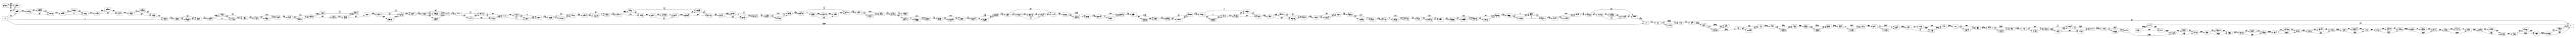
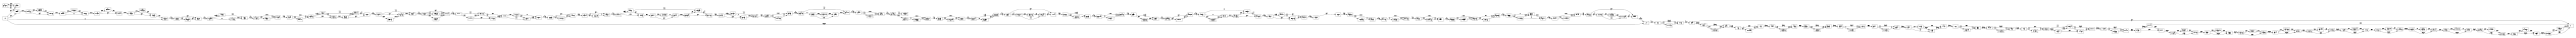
  digraph {
    rankdir=LR
    node [shape=rectangle]
    2
    76
    118
    11173
    129
    1
    264
    291
    13482
    346
    373
    11199
    409
    436
    13508
    556
    583
    13534
    589
    616
    11225
    627
    654
    11251
    697
    715
    739
    742
    778
    836
    11349
    940
    967
    11375
    973
    1030
    11431
    1054
    1084
    11487
    1111
    1120
    1147
    11536
    1150
    1174
    1177
    1189
    1216
    13644
    1361
    1388
    13670
    1518
    1586
    13737
    1614
    1646
    13768
    1676
    1703
    13794
    1739
    1772
    n65 [label=13824]
    1781
    n67 [label=1926]
    13870
    1832
    1914
    13951
    1937
    1997
    14010
    2092
    2123
    14040
    2126
    2154
    14067
    2158
    14080
    6472
    6481
    7009
    7046
    7078
    12855
    7099
    7126
    12881
    7192
    7219
    12907
    7258
    7285
    12933
    7330
    7333
    7360
    9869
    7399
    7405
    7426
    7432
    7462
    7489
    9921
    7519
    7546
    9947
    7561
    7573
    9974
    7585
    7612
    7621
    7648
    7684
    13013
    7687
    7714
    10085
    13039
    7717
    7741
    10112
    7768
    7774
    7780
    7801
    7807
    7885
    7912
    10187
    7924
    7957
    10219
    7977
    7978
    8005
    10339
    8017
    8116
    8047
    13152
    8146
    8089
    8157
    8173
    8184
    8259
    8286
    10408
    8348
    8375
    8411
    8402
    13212
    8447
    8492
    10514
    8496
    8540
    10557
    8567
    10583
    8585
    8612
    10609
    8624
    8663
    13250
    8734
    8774
    10617
    8788
    10644
    13276
    8815
    13302
    8819
    8846
    10674
    8897
    8924
    13328
    8993
    9020
    10700
    9113
    9140
    10757
    13354
    9155
    9182
    9187
    9191
    10813
    9242
    9260
    9287
-   10844
    9323
    9376
    10896
    9416
    9443
    10922
    9467
    9494
    10948
    9533
    9575
    10989
    9603
    11016
    9623
    9650
    11028
    9671
    9719
    9749
    11092
    9758
    9799
    11102
    11129
    13456
    0
    2 -> 76 [label=407]
    76 -> 118 [label=363]
    76 -> 11173 [label=44]
    118 -> 129 [label=407]
    11173 -> 118 [label=44]
    129 -> 1 [label=81]
    129 -> 264 [label=326]
    264 -> 291 [label=306]
    264 -> 13482 [label=20]
-   13482 -> 346 [label=326]
+   291 -> 346 [label=326]
    13482 -> 291 [label=20]
    346 -> 373 [label=262]
    346 -> 11199 [label=64]
    373 -> 409 [label=326]
    11199 -> 373 [label=64]
    409 -> 436 [label=306]
    409 -> 13508 [label=20]
    436 -> 556 [label=326]
    13508 -> 436 [label=20]
    556 -> 583 [label=306]
    556 -> 13534 [label=20]
    583 -> 589 [label=326]
    13534 -> 583 [label=20]
    589 -> 616 [label=282]
    589 -> 11225 [label=44]
    616 -> 627 [label=326]
    11225 -> 616 [label=44]
    627 -> 654 [label=282]
    627 -> 11251 [label=44]
    654 -> 697 [label=326]
    11251 -> 654 [label=44]
    697 -> 715 [label=282]
    697 -> 739 [label=44]
    715 -> 739 [label=262]
    715 -> 742 [label=20]
    739 -> 742 [label=306]
    742 -> 778 [label=326]
    778 -> 836 [label=282]
    778 -> 11349 [label=44]
    836 -> 940 [label=326]
    11349 -> 836 [label=44]
    940 -> 967 [label=282]
    940 -> 11375 [label=44]
    967 -> 973 [label=326]
    11375 -> 967 [label=44]
    973 -> 1030 [label=282]
    973 -> 11431 [label=44]
    1030 -> 1054 [label=282]
    1030 -> 1084 [label=44]
    11431 -> 1030 [label=44]
    1054 -> 1084 [label=262]
    1054 -> 11487 [label=20]
    1084 -> 11487 [label=44]
    1084 -> 1111 [label=262]
    11487 -> 1111 [label=64]
    1111 -> 1120 [label=326]
    1120 -> 1147 [label=282]
    1120 -> 11536 [label=44]
-   1147 -> 1189 [label=326]
+   1147 -> 1150 [label=326]
    11536 -> 1147 [label=44]
    1150 -> 1174 [label=306]
    1150 -> 1177 [label=20]
    1174 -> 1 [label=44]
    1174 -> 1177 [label=262]
    1177 -> 1189 [label=282]
    1189 -> 1216 [label=262]
    1189 -> 13644 [label=20]
    1216 -> 1361 [label=282]
    13644 -> 1216 [label=20]
    1361 -> 1388 [label=262]
    1361 -> 13670 [label=20]
    1388 -> 1518 [label=282]
    13670 -> 1388 [label=20]
    1518 -> 1586 [label=262]
    1518 -> 13737 [label=20]
    1586 -> 1614 [label=282]
    13737 -> 1586 [label=20]
    1614 -> 1646 [label=262]
    1614 -> 13768 [label=20]
    1646 -> 1676 [label=282]
    13768 -> 1646 [label=20]
    1676 -> 1703 [label=262]
    1676 -> 13794 [label=20]
    1703 -> 1739 [label=282]
    13794 -> 1703 [label=20]
    1739 -> 1772 [label=262]
    1739 -> n65 [label=20]
    1772 -> 1781 [label=282]
    n65 -> 1772 [label=20]
    1781 -> n67 [label=262]
    1781 -> 13870 [label=20]
    n67 -> 1832 [label=282]
    13870 -> n67 [label=20]
    1832 -> 1914 [label=262]
    1832 -> 13951 [label=20]
    1914 -> 1937 [label=282]
    13951 -> 1914 [label=20]
    1937 -> 1997 [label=262]
    1937 -> 14010 [label=20]
    1997 -> 2092 [label=282]
    14010 -> 1997 [label=20]
    2092 -> 2123 [label=262]
    2092 -> 14040 [label=20]
    2123 -> 2126 [label=282]
    14040 -> 2123 [label=20]
    2126 -> 2154 [label=262]
    2126 -> 14067 [label=20]
    2154 -> 2158 [label=282]
    14067 -> 2154 [label=20]
    2158 -> 1 [label=262]
    2158 -> 14080 [label=20]
    14080 -> 1 [label=20]
    6472 -> 6481 [label=162]
    6481 -> 6472 [label=81]
    6481 -> 7009 [label=81]
    7009 -> 7046 [label=101]
    7046 -> 7078 [label=81]
    7046 -> 12855 [label=20]
    7078 -> 7099 [label=101]
    12855 -> 7078 [label=20]
    7099 -> 7126 [label=81]
    7099 -> 12881 [label=20]
    7126 -> 7192 [label=101]
    12881 -> 7126 [label=20]
    7192 -> 7219 [label=81]
    7192 -> 12907 [label=20]
    7219 -> 7258 [label=101]
    12907 -> 7219 [label=20]
    7258 -> 7285 [label=81]
    7258 -> 12933 [label=20]
    7285 -> 7330 [label=101]
    12933 -> 7285 [label=20]
    7330 -> 7333 [label=145]
    7333 -> 7360 [label=81]
    7333 -> 9869 [label=64]
    7360 -> 7399 [label=145]
    9869 -> 7360 [label=64]
    7399 -> 7405 [label=125]
    7399 -> 7426 [label=20]
-   7405 -> 7426 [label=81]
    7405 -> 7432 [label=44]
    7426 -> 7432 [label=101]
    7432 -> 7462 [label=145]
    7462 -> 7489 [label=101]
    7462 -> 9921 [label=44]
    7489 -> 7519 [label=145]
    9921 -> 7489 [label=44]
    7519 -> 7546 [label=101]
    7519 -> 9947 [label=44]
    7546 -> 7561 [label=125]
    7546 -> 7573 [label=20]
    9947 -> 7546 [label=44]
+   7561 -> 7573 [label=81]
    7561 -> 9974 [label=44]
    7573 -> 7585 [label=101]
+   9974 -> 7612 [label=64]
    7585 -> 9974 [label=20]
    7585 -> 7612 [label=81]
    7612 -> 7621 [label=145]
    7621 -> 7648 [label=81]
    7621 -> 7684 [label=44]
    7621 -> 13013 [label=20]
    7648 -> 7684 [label=101]
    7684 -> 7687 [label=145]
    13013 -> 7648 [label=20]
    7687 -> 7714 [label=81]
    7687 -> 10085 [label=44]
    7687 -> 13039 [label=20]
    7714 -> 7717 [label=145]
    10085 -> 7714 [label=44]
    13039 -> 7714 [label=20]
    7717 -> 7741 [label=101]
    7717 -> 10112 [label=44]
    7741 -> 10112 [label=20]
    7741 -> 7768 [label=81]
    10112 -> 7768 [label=44]
    10112 -> 7774 [label=20]
    7768 -> 7774 [label=125]
    7774 -> 7780 [label=101]
    7774 -> 7801 [label=44]
    7780 -> 7801 [label=81]
    7780 -> 7807 [label=20]
    7801 -> 7807 [label=125]
    7807 -> 7885 [label=145]
    7885 -> 7912 [label=81]
    7885 -> 10187 [label=64]
    7912 -> 7924 [label=145]
    10187 -> 7912 [label=64]
    7924 -> 7957 [label=81]
    7924 -> 10219 [label=64]
    7957 -> 7977 [label=145]
    10219 -> 7957 [label=64]
    7977 -> 7978 [label=125]
    7977 -> 8005 [label=20]
    7978 -> 8005 [label=81]
    7978 -> 10339 [label=44]
    8005 -> 8017 [label=101]
    10339 -> 8116 [label=64]
    8017 -> 8047 [label=81]
    8017 -> 13152 [label=20]
    8116 -> 8146 [label=145]
    8047 -> 8089 [label=101]
    13152 -> 8047 [label=20]
    8146 -> 8157 [label=125]
    8146 -> 8173 [label=20]
    8089 -> 10339 [label=20]
    8089 -> 8116 [label=81]
    8157 -> 8173 [label=81]
    8157 -> 8184 [label=44]
    8173 -> 8184 [label=101]
    8184 -> 8259 [label=145]
    8259 -> 8286 [label=101]
    8259 -> 10408 [label=44]
    8286 -> 8348 [label=145]
    10408 -> 8286 [label=44]
    8348 -> 8375 [label=101]
    8348 -> 8411 [label=44]
    8375 -> 8402 [label=81]
    8375 -> 13212 [label=20]
    8411 -> 8447 [label=145]
    8402 -> 8411 [label=101]
    13212 -> 8402 [label=20]
    8447 -> 8492 [label=101]
    8447 -> 10514 [label=44]
    8492 -> 8496 [label=145]
    10514 -> 8492 [label=44]
    8496 -> 8540 [label=101]
    8496 -> 10557 [label=44]
    8540 -> 8567 [label=101]
    8540 -> 10583 [label=44]
    8567 -> 8585 [label=145]
    10583 -> 8567 [label=44]
    8585 -> 8612 [label=101]
    8585 -> 10609 [label=44]
    8612 -> 8624 [label=145]
    10609 -> 8612 [label=44]
    8624 -> 8663 [label=125]
    8624 -> 13250 [label=20]
    8663 -> 8734 [label=145]
    13250 -> 8663 [label=20]
    8734 -> 8774 [label=81]
    8734 -> 10617 [label=64]
    8774 -> 8788 [label=145]
    10617 -> 10644 [label=44]
    10617 -> 13276 [label=20]
    8788 -> 8815 [label=125]
    8788 -> 13302 [label=20]
    10644 -> 8774 [label=64]
    13276 -> 10644 [label=20]
    8815 -> 8819 [label=145]
    13302 -> 8815 [label=20]
    8819 -> 8846 [label=101]
    8819 -> 10674 [label=44]
    8846 -> 8897 [label=145]
    10674 -> 8846 [label=44]
    8897 -> 8924 [label=125]
    8897 -> 13328 [label=20]
    8924 -> 8993 [label=145]
    13328 -> 8924 [label=20]
    8993 -> 9020 [label=81]
    8993 -> 10700 [label=64]
    9020 -> 9113 [label=145]
    10700 -> 9020 [label=64]
    9113 -> 9140 [label=81]
    9113 -> 10757 [label=44]
    9113 -> 13354 [label=20]
    9140 -> 9155 [label=101]
    10757 -> 9182 [label=64]
    13354 -> 9140 [label=20]
    9155 -> 10757 [label=20]
    9155 -> 9182 [label=81]
    9182 -> 9187 [label=145]
    9187 -> 9191 [label=125]
    9187 -> 10813 [label=20]
    9191 -> 10813 [label=44]
    9191 -> 9242 [label=81]
    10813 -> 9242 [label=64]
    9242 -> 9260 [label=145]
    9260 -> 9287 [label=81]
-   9260 -> 10844 [label=64]
    9287 -> 9323 [label=145]
-   10844 -> 9287 [label=64]
    9323 -> 9376 [label=101]
    9323 -> 10896 [label=44]
    9376 -> 9416 [label=145]
    10896 -> 9376 [label=44]
    9416 -> 9443 [label=101]
    9416 -> 10922 [label=44]
    9443 -> 9467 [label=145]
    10922 -> 9443 [label=44]
    9467 -> 9494 [label=101]
    9467 -> 10948 [label=44]
    9494 -> 9533 [label=145]
    10948 -> 9494 [label=44]
    9533 -> 9575 [label=101]
    9533 -> 10989 [label=44]
    9575 -> 9603 [label=101]
    9575 -> 11016 [label=44]
    10989 -> 9575 [label=44]
    9603 -> 9623 [label=145]
    11016 -> 9603 [label=44]
    9623 -> 9650 [label=81]
    9623 -> 11028 [label=64]
    9650 -> 9671 [label=101]
    11028 -> 9650 [label=20]
    11028 -> 9671 [label=44]
    9671 -> 9719 [label=145]
    9719 -> 9749 [label=101]
    9719 -> 11092 [label=44]
    9749 -> 9758 [label=145]
    11092 -> 9749 [label=44]
    9758 -> 9799 [label=81]
    9758 -> 11102 [label=64]
    9799 -> 2 [label=145]
    11102 -> 11129 [label=44]
    11102 -> 13456 [label=20]
    11129 -> 9799 [label=64]
    13456 -> 11129 [label=20]
    0 -> 2 [label=262]
    0 -> 6472 [label=81]
    0 -> 7009 [label=20]
    0 -> 7330 [label=44]
  }
